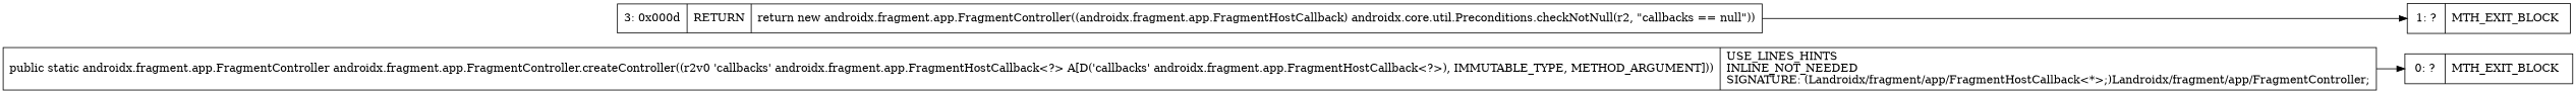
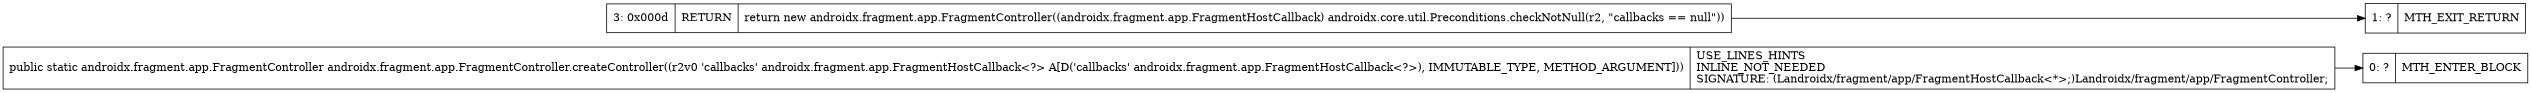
  digraph {
    rankdir=LR
    node [shape=record]
-   n1 [label="{0\:\ ?|MTH_EXIT_BLOCK\l}"]
+   n1 [label="{0\:\ ?|MTH_ENTER_BLOCK\l}"]
    n2 [label="{3\:\ 0x000d|RETURN\l|return new androidx.fragment.app.FragmentController((androidx.fragment.app.FragmentHostCallback) androidx.core.util.Preconditions.checkNotNull(r2, \"callbacks == null\"))\l}"]
-   n3 [label="{1\:\ ?|MTH_EXIT_BLOCK\l}"]
+   n3 [label="{1\:\ ?|MTH_EXIT_RETURN\l}"]
    n4 [label="{public static androidx.fragment.app.FragmentController androidx.fragment.app.FragmentController.createController((r2v0 'callbacks' androidx.fragment.app.FragmentHostCallback\<?\> A[D('callbacks' androidx.fragment.app.FragmentHostCallback\<?\>), IMMUTABLE_TYPE, METHOD_ARGUMENT]))  | USE_LINES_HINTS\lINLINE_NOT_NEEDED\lSIGNATURE: (Landroidx\/fragment\/app\/FragmentHostCallback\<*\>;)Landroidx\/fragment\/app\/FragmentController;\l}"]
    n2 -> n3
    n4 -> n1
  }
